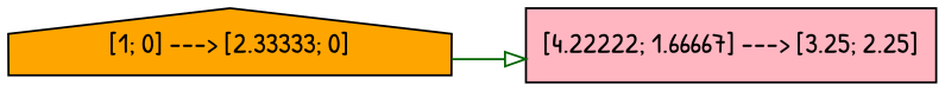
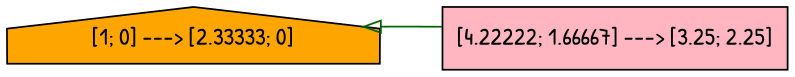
  digraph {
    rankdir=LR
    fontname="Patrick Hand"
    node [style=filled fontname="Patrick Hand"]
    n1 [label="[1; 0] ---> [2.33333; 0]" shape=house fillcolor=orange]
    n2 [label="[4.22222; 1.66667] ---> [3.25; 2.25]" shape=box fillcolor=lightpink]
-   n1 -> n2 [color=darkgreen arrowhead=onormal fontname="Patrick Hand"]
+   n2 -> n1 [color=darkgreen arrowhead=onormal fontname="Patrick Hand"]
  }
